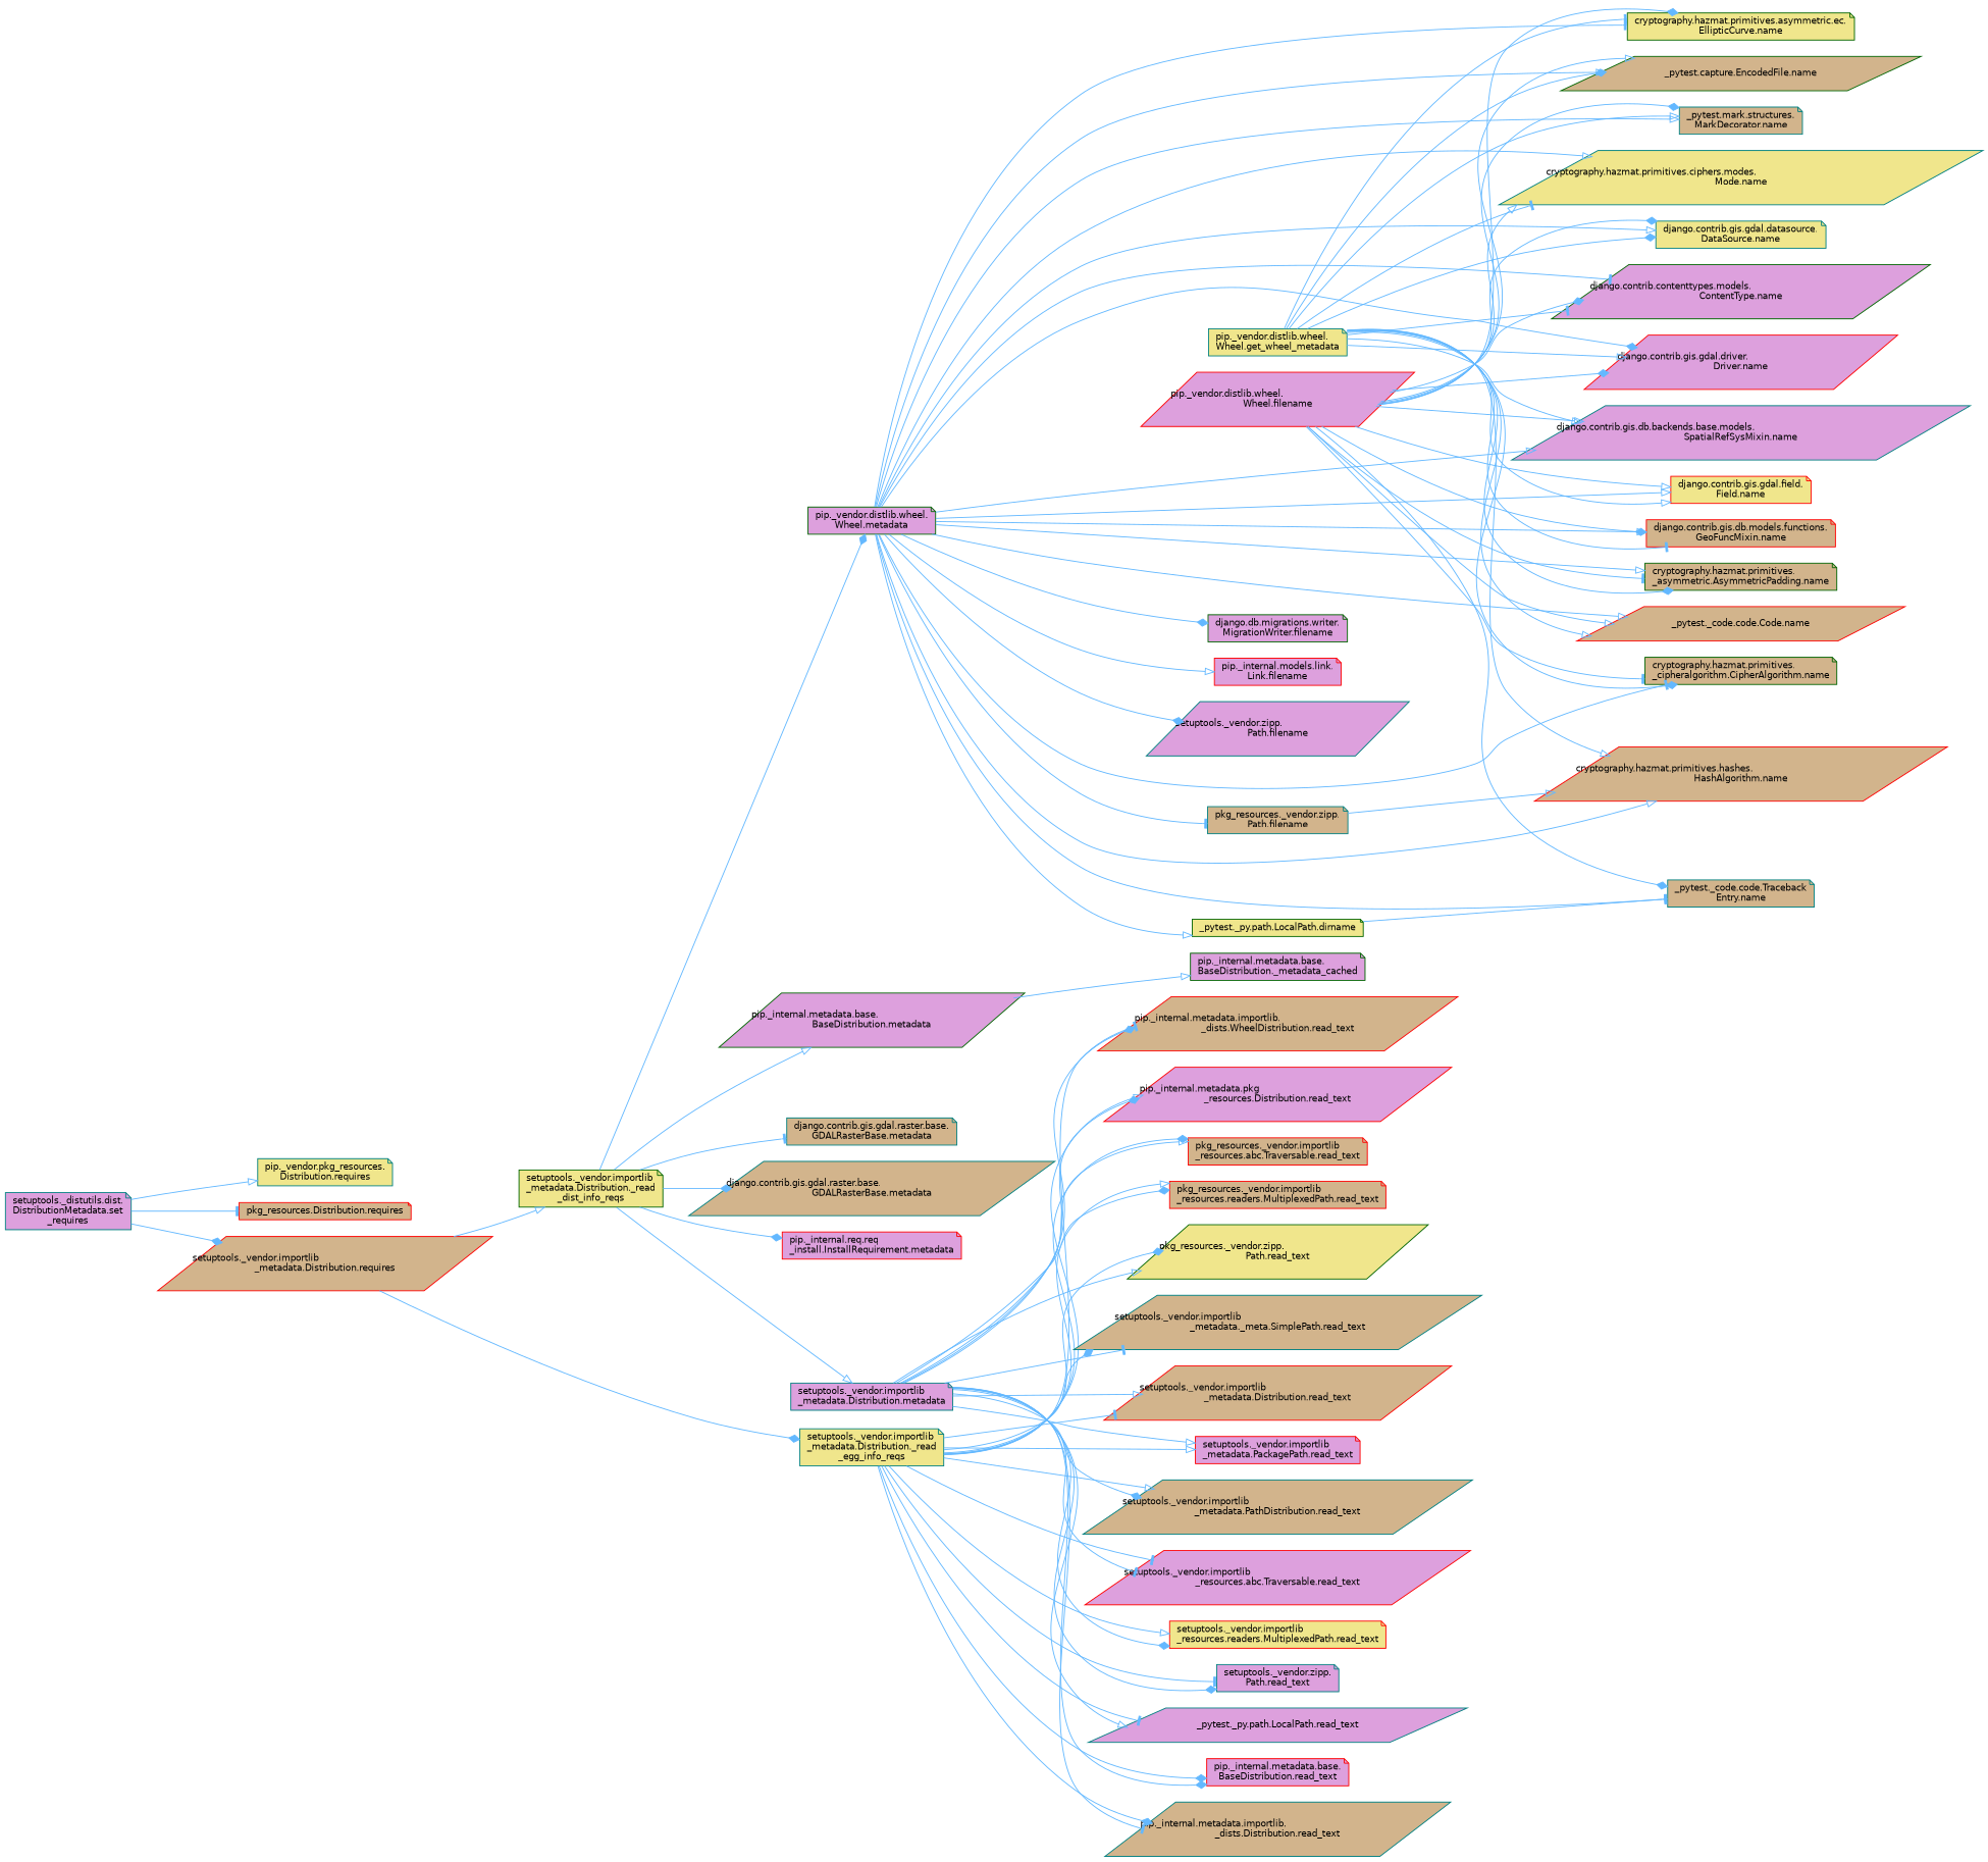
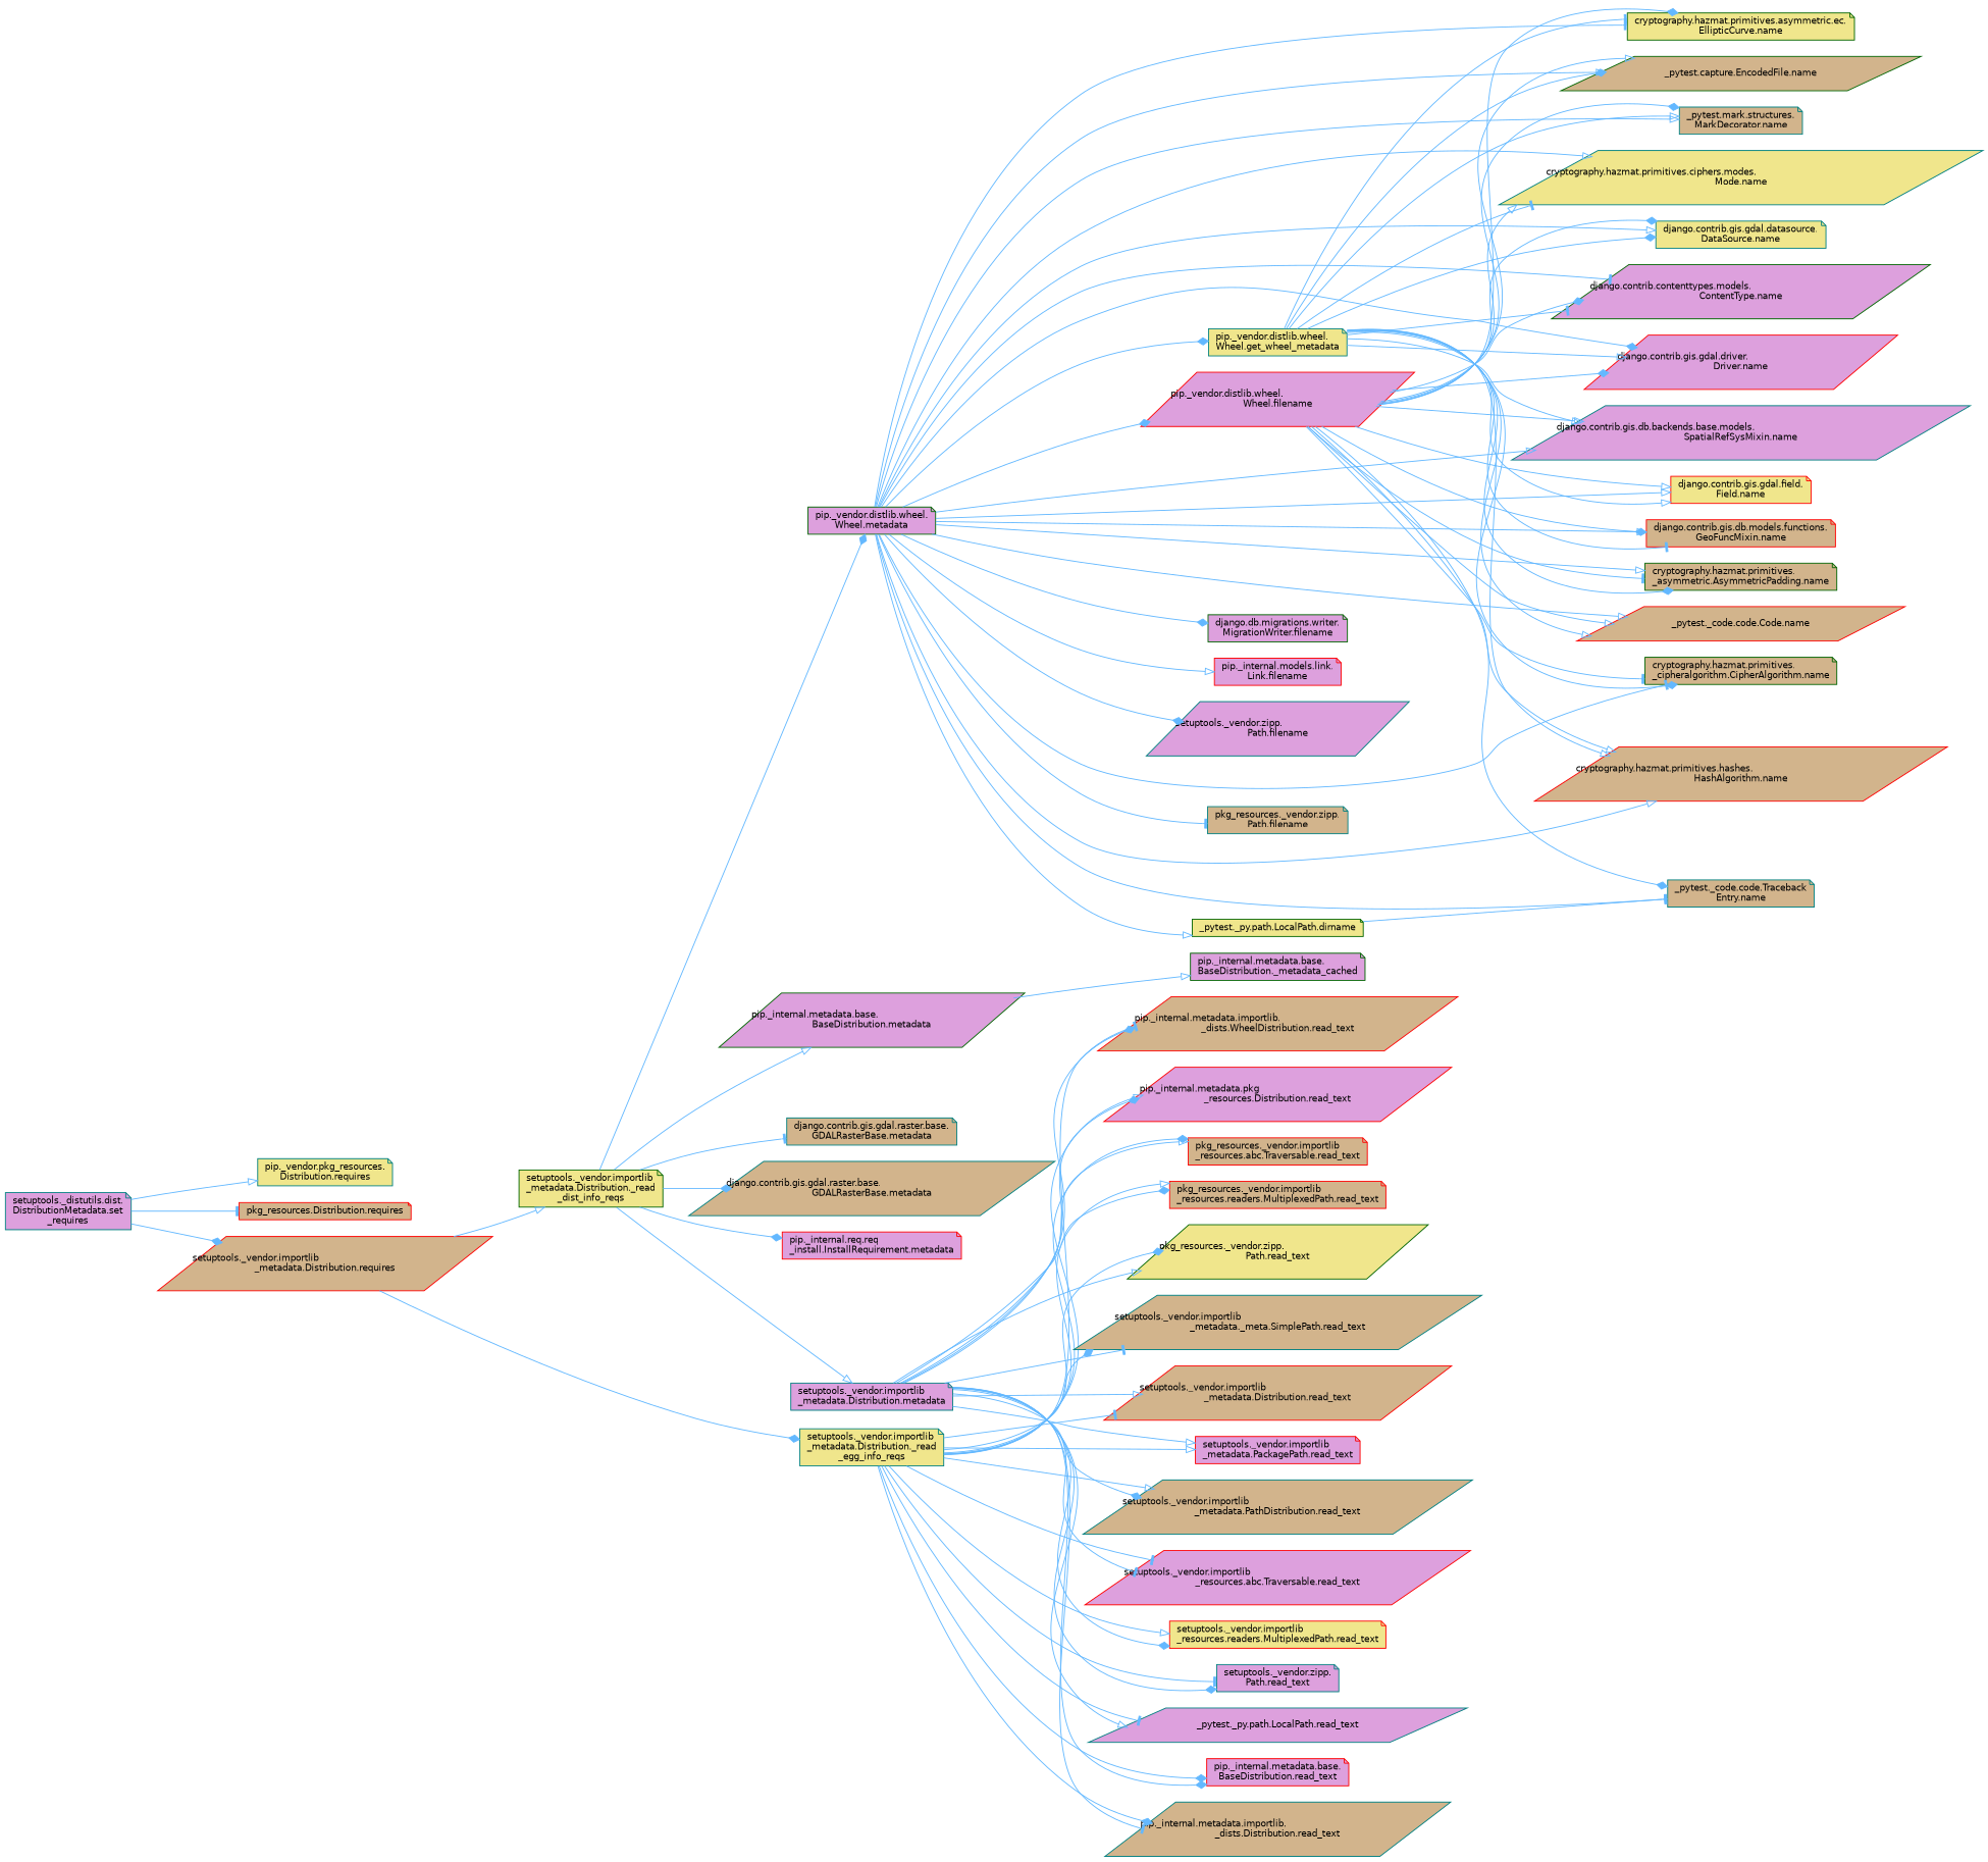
  digraph {
    rankdir=LR
    node [color=teal fillcolor=tan fontname=Helvetica fontsize=10 shape=note style=filled]
    edge [arrowhead=onormal color=steelblue1 fontname=Helvetica fontsize=10 labelfontname=Helvetica labelfontsize=10 style=solid]
    n1 [fillcolor=plum fontcolor=black height=0.2 label="setuptools._distutils.dist.\lDistributionMetadata.set\l_requires" width=0.4]
    n2 [fillcolor=khaki height=0.2 label="pip._vendor.pkg_resources.\lDistribution.requires" width=0.4]
    n3 [color=red height=0.2 label="pkg_resources.Distribution.requires" width=0.4]
    n4 [color=red height=0.2 label="setuptools._vendor.importlib\l_metadata.Distribution.requires" shape=parallelogram width=0.4]
    n5 [color=darkgreen fillcolor=khaki height=0.2 label="setuptools._vendor.importlib\l_metadata.Distribution._read\l_dist_info_reqs" width=0.4]
    n6 [fillcolor=khaki height=0.2 label="setuptools._vendor.importlib\l_metadata.Distribution._read\l_egg_info_reqs" width=0.4]
    n7 [height=0.2 label="django.contrib.gis.gdal.raster.base.\lGDALRasterBase.metadata" width=0.4]
    n8 [height=0.2 label="django.contrib.gis.gdal.raster.base.\lGDALRasterBase.metadata" shape=parallelogram width=0.4]
    n9 [color=darkgreen fillcolor=plum height=0.2 label="pip._internal.metadata.base.\lBaseDistribution.metadata" shape=parallelogram width=0.4]
    n10 [color=red fillcolor=plum height=0.2 label="pip._internal.req.req\l_install.InstallRequirement.metadata" width=0.4]
    n11 [color=darkgreen fillcolor=plum height=0.2 label="pip._vendor.distlib.wheel.\lWheel.metadata" width=0.4]
    n12 [fillcolor=plum height=0.2 label="setuptools._vendor.importlib\l_metadata.Distribution.metadata" width=0.4]
    n13 [fillcolor=plum height=0.2 label="_pytest._py.path.LocalPath.read_text" shape=parallelogram width=0.4]
    n14 [color=red fillcolor=plum height=0.2 label="pip._internal.metadata.base.\lBaseDistribution.read_text" width=0.4]
    n15 [height=0.2 label="pip._internal.metadata.importlib.\l_dists.Distribution.read_text" shape=parallelogram width=0.4]
    n16 [color=red height=0.2 label="pip._internal.metadata.importlib.\l_dists.WheelDistribution.read_text" shape=parallelogram width=0.4]
    n17 [color=red fillcolor=plum height=0.2 label="pip._internal.metadata.pkg\l_resources.Distribution.read_text" shape=parallelogram width=0.4]
    n18 [color=red height=0.2 label="pkg_resources._vendor.importlib\l_resources.abc.Traversable.read_text" width=0.4]
    n19 [color=red height=0.2 label="pkg_resources._vendor.importlib\l_resources.readers.MultiplexedPath.read_text" width=0.4]
    n20 [color=darkgreen fillcolor=khaki height=0.2 label="pkg_resources._vendor.zipp.\lPath.read_text" shape=parallelogram width=0.4]
    n21 [height=0.2 label="setuptools._vendor.importlib\l_metadata._meta.SimplePath.read_text" shape=parallelogram width=0.4]
    n22 [color=red height=0.2 label="setuptools._vendor.importlib\l_metadata.Distribution.read_text" shape=parallelogram width=0.4]
    n23 [color=red fillcolor=plum height=0.2 label="setuptools._vendor.importlib\l_metadata.PackagePath.read_text" width=0.4]
    n24 [height=0.2 label="setuptools._vendor.importlib\l_metadata.PathDistribution.read_text" shape=parallelogram width=0.4]
    n25 [color=red fillcolor=plum height=0.2 label="setuptools._vendor.importlib\l_resources.abc.Traversable.read_text" shape=parallelogram width=0.4]
    n26 [color=red fillcolor=khaki height=0.2 label="setuptools._vendor.importlib\l_resources.readers.MultiplexedPath.read_text" width=0.4]
    n27 [fillcolor=plum height=0.2 label="setuptools._vendor.zipp.\lPath.read_text" width=0.4]
    n28 [color=darkgreen fillcolor=plum height=0.2 label="pip._internal.metadata.base.\lBaseDistribution._metadata_cached" width=0.4]
    n29 [color=darkgreen fillcolor=khaki height=0.2 label="_pytest._py.path.LocalPath.dirname" width=0.4]
    n30 [color=darkgreen fillcolor=plum height=0.2 label="django.db.migrations.writer.\lMigrationWriter.filename" width=0.4]
    n31 [color=red fillcolor=plum height=0.2 label="pip._internal.models.link.\lLink.filename" width=0.4]
    n32 [color=red fillcolor=plum height=0.2 label="pip._vendor.distlib.wheel.\lWheel.filename" shape=parallelogram width=0.4]
    n33 [color=red height=0.2 label="_pytest._code.code.Code.name" shape=parallelogram width=0.4]
    n34 [height=0.2 label="_pytest._code.code.Traceback\lEntry.name" width=0.4]
    n35 [color=darkgreen height=0.2 label="_pytest.capture.EncodedFile.name" shape=parallelogram width=0.4]
    n36 [height=0.2 label="_pytest.mark.structures.\lMarkDecorator.name" width=0.4]
    n37 [color=darkgreen height=0.2 label="cryptography.hazmat.primitives.\l_asymmetric.AsymmetricPadding.name" width=0.4]
    n38 [color=darkgreen height=0.2 label="cryptography.hazmat.primitives.\l_cipheralgorithm.CipherAlgorithm.name" width=0.4]
    n39 [color=darkgreen fillcolor=khaki height=0.2 label="cryptography.hazmat.primitives.asymmetric.ec.\lEllipticCurve.name" width=0.4]
    n40 [fillcolor=khaki height=0.2 label="cryptography.hazmat.primitives.ciphers.modes.\lMode.name" shape=parallelogram width=0.4]
    n41 [color=red height=0.2 label="cryptography.hazmat.primitives.hashes.\lHashAlgorithm.name" shape=parallelogram width=0.4]
    n42 [color=darkgreen fillcolor=plum height=0.2 label="django.contrib.contenttypes.models.\lContentType.name" shape=parallelogram width=0.4]
    n43 [fillcolor=plum height=0.2 label="django.contrib.gis.db.backends.base.models.\lSpatialRefSysMixin.name" shape=parallelogram width=0.4]
    n44 [color=red height=0.2 label="django.contrib.gis.db.models.functions.\lGeoFuncMixin.name" width=0.4]
    n45 [fillcolor=khaki height=0.2 label="django.contrib.gis.gdal.datasource.\lDataSource.name" width=0.4]
    n46 [color=red fillcolor=plum height=0.2 label="django.contrib.gis.gdal.driver.\lDriver.name" shape=parallelogram width=0.4]
    n47 [color=red fillcolor=khaki height=0.2 label="django.contrib.gis.gdal.field.\lField.name" width=0.4]
    n48 [height=0.2 label="pkg_resources._vendor.zipp.\lPath.filename" width=0.4]
    n49 [fillcolor=plum height=0.2 label="setuptools._vendor.zipp.\lPath.filename" shape=parallelogram width=0.4]
    n50 [fillcolor=khaki height=0.2 label="pip._vendor.distlib.wheel.\lWheel.get_wheel_metadata" width=0.4]
    n1 -> n2
    n1 -> n3 [arrowhead=tee]
    n1 -> n4 [arrowhead=diamond]
    n4 -> n5
    n4 -> n6 [arrowhead=diamond]
    n5 -> n7 [arrowhead=tee]
    n5 -> n8 [arrowhead=diamond]
    n5 -> n9
    n5 -> n10 [arrowhead=diamond]
    n5 -> n11 [arrowhead=diamond]
    n5 -> n12
    n6 -> n13 [arrowhead=tee]
    n6 -> n14 [arrowhead=diamond]
    n6 -> n15 [arrowhead=diamond]
    n6 -> n16 [arrowhead=tee]
    n6 -> n17
    n6 -> n18 [arrowhead=diamond]
    n6 -> n19
    n6 -> n20 [arrowhead=diamond]
    n6 -> n21 [arrowhead=diamond]
    n6 -> n22 [arrowhead=tee]
    n6 -> n23
    n6 -> n24
    n6 -> n25 [arrowhead=tee]
    n6 -> n26
    n6 -> n27 [arrowhead=tee]
    n9 -> n28
    n11 -> n29
    n11 -> n30 [arrowhead=diamond]
    n11 -> n31
+   n11 -> n32 [arrowhead=diamond]
    n11 -> n33
    n11 -> n34 [arrowhead=tee]
    n11 -> n35
    n11 -> n36
    n11 -> n37
    n11 -> n38 [arrowhead=tee]
    n11 -> n39 [arrowhead=tee]
    n11 -> n40
    n11 -> n41
    n11 -> n42 [arrowhead=tee]
    n11 -> n43
    n11 -> n44
    n11 -> n45
    n11 -> n46 [arrowhead=diamond]
    n11 -> n47
    n11 -> n48 [arrowhead=tee]
    n11 -> n49 [arrowhead=diamond]
+   n11 -> n50 [arrowhead=diamond]
    n12 -> n13
    n12 -> n14 [arrowhead=diamond]
    n12 -> n15 [arrowhead=tee]
    n12 -> n16 [arrowhead=diamond]
    n12 -> n17 [arrowhead=diamond]
    n12 -> n18
    n12 -> n19 [arrowhead=diamond]
    n12 -> n20
    n12 -> n21 [arrowhead=tee]
    n12 -> n22
    n12 -> n23
    n12 -> n24 [arrowhead=diamond]
    n12 -> n25 [arrowhead=tee]
    n12 -> n26 [arrowhead=diamond]
    n12 -> n27 [arrowhead=diamond]
    n29 -> n34 [arrowhead=tee]
    n32 -> n33
    n32 -> n34 [arrowhead=diamond]
    n32 -> n35
    n32 -> n36 [arrowhead=diamond]
    n32 -> n37 [arrowhead=tee]
    n32 -> n38 [arrowhead=tee]
    n32 -> n39 [arrowhead=diamond]
    n32 -> n40
-   n48 -> n41
+   n32 -> n41
    n32 -> n42 [arrowhead=diamond]
    n32 -> n43
    n32 -> n44 [arrowhead=diamond]
    n32 -> n45 [arrowhead=diamond]
    n32 -> n46 [arrowhead=diamond]
    n32 -> n47
    n50 -> n33
    n50 -> n35 [arrowhead=diamond]
    n50 -> n36
    n50 -> n37 [arrowhead=diamond]
    n50 -> n38 [arrowhead=diamond]
    n50 -> n39 [arrowhead=tee]
    n50 -> n40 [arrowhead=tee]
    n50 -> n41
    n50 -> n42 [arrowhead=tee]
    n50 -> n43
    n50 -> n44 [arrowhead=tee]
    n50 -> n45 [arrowhead=diamond]
    n50 -> n46
    n50 -> n47
  }
